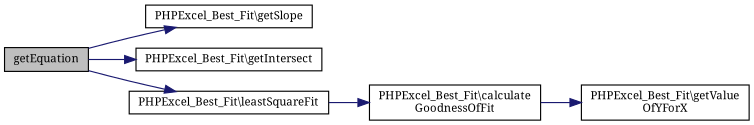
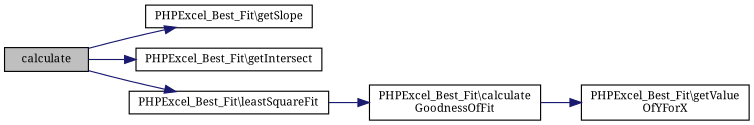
  digraph {
    rankdir=LR
    fontname="Noto Serif"
    node [color=black fillcolor=white fontname="Noto Serif" fontsize=10 shape=record style=filled]
    edge [color=midnightblue fontname="Noto Serif" fontsize=10 labelfontname=Helvetica labelfontsize=10 style=solid]
-   n1 [fillcolor=grey75 fontcolor=black height=0.2 label=getEquation width=0.4]
+   n1 [fillcolor=grey75 fontcolor=black height=0.2 label=calculate width=0.4]
    n2 [height=0.2 label="PHPExcel_Best_Fit\\getSlope" width=0.4]
    n3 [height=0.2 label="PHPExcel_Best_Fit\\getIntersect" width=0.4]
    n4 [height=0.2 label="PHPExcel_Best_Fit\\leastSquareFit" width=0.4]
    n5 [height=0.2 label="PHPExcel_Best_Fit\\calculate\lGoodnessOfFit" width=0.4]
    n6 [height=0.2 label="PHPExcel_Best_Fit\\getValue\lOfYForX" width=0.4]
    n1 -> n2
    n1 -> n3
    n1 -> n4
    n4 -> n5
    n5 -> n6
  }
